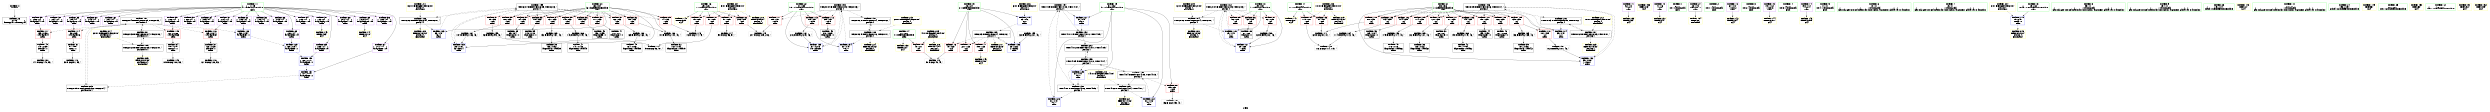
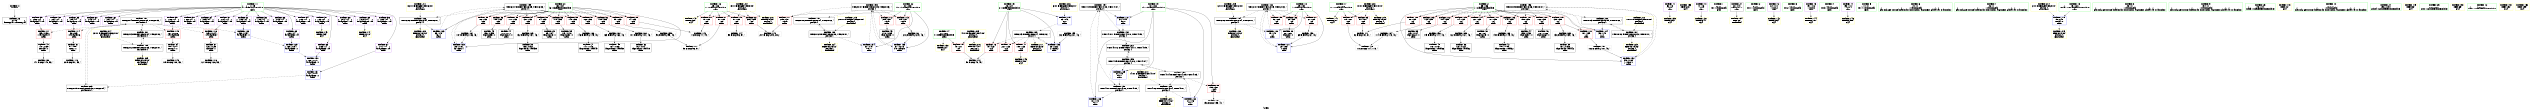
  digraph {
    label=SVFG
    node [color=black shape=record]
    edge [style=solid]
    n1 [color=grey label="{NodeID: 0\nNullPtr}"]
    n2 [label="{NodeID: 26\n2\<--3\ndummyVal\<--dummyVal\n}"]
    n3 [color=grey label="{NodeID: 180\n141 = cmp(140, 93, )\n}"]
    n4 [color=red label="{NodeID: 97\n162\<--33\n\<--i6\nmain\n}"]
    n5 [color=grey label="{NodeID: 162\n163 = Binary(162, 46, )\n}"]
    n6 [label="{NodeID: 45\n164\<--163\nidxprom60\<--add59\nmain\n}"]
    n7 [color=green label="{NodeID: 14\n21\<--22\nt\<--t_field_insensitive\nmain\n}"]
    n8 [color=red label="{NodeID: 75\n49\<--21\n\<--t\nmain\n}"]
    n9 [color=yellow label="{NodeID: 138\nAPARM(21)\nCS[]}" style=double]
    n10 [color=grey label="{NodeID: 172\n50 = cmp(48, 49, )\n}"]
    n11 [label="{NodeID: 194\nMR_14V_9 = PHI(MR_14V_8, MR_14V_7, )\npts\{32 \}\n}"]
    n12 [color=blue label="{NodeID: 127\n31\<--40\nok\<--\nmain\n}"]
    n13 [label="{NodeID: 192\nMR_14V_11 = PHI(MR_14V_10, MR_14V_9, )\npts\{32 \}\n}"]
    n14 [label="{NodeID: 202\nMR_14V_12 = PHI(MR_14V_11, MR_14V_5, )\npts\{32 \}\n}"]
    n15 [label="{NodeID: 195\nMR_14V_5 = PHI(MR_14V_12, MR_14V_4, )\npts\{32 \}\n}"]
    n16 [color=red label="{NodeID: 111\n205\<--37\n\<--i79\nmain\n}"]
    n17 [color=grey label="{NodeID: 179\n207 = cmp(205, 206, )\n}"]
    n18 [label="{NodeID: 28\n61\<--60\nidxprom\<--\nmain\n}"]
    n19 [color=yellow label="{NodeID: 208\n10V_1 = ENCHI(MR_10V_0)\npts\{28 \}\nFun[main]}" style=double]
    n20 [color=red label="{NodeID: 83\n81\<--27\n\<--m\nmain\n}"]
    n21 [color=red label="{NodeID: 84\n115\<--27\n\<--m\nmain\n}"]
    n22 [color=yellow label="{NodeID: 219\nRETMU(10V_1)\npts\{28 \}\nFun[main]}" style=double]
    n23 [color=grey label="{NodeID: 171\n82 = cmp(80, 81, )\n}"]
    n24 [color=grey label="{NodeID: 178\n116 = cmp(114, 115, )\n}"]
    n25 [color=blue label="{NodeID: 125\n31\<--40\nok\<--\nmain\n}"]
    n26 [label="{NodeID: 190\nMR_14V_7 = PHI(MR_14V_6, MR_14V_5, )\npts\{32 \}\n}"]
    n27 [color=blue label="{NodeID: 126\n31\<--40\nok\<--\nmain\n}"]
    n28 [label="{NodeID: 42\n151\<--150\nidxprom53\<--add52\nmain\n}"]
    n29 [color=yellow label="{NodeID: 222\nRETMU(16V_2)\npts\{34 \}\nFun[main]}" style=double]
    n30 [color=yellow label="{NodeID: 139\nAPARM(52)\nCS[]}" style=double]
    n31 [color=purple label="{NodeID: 56\n120\<--4\narrayidx31\<--a\nmain\n}"]
    n32 [color=yellow label="{NodeID: 153\nARet(213)\nCS[]}" style=double]
    n33 [color=purple label="{NodeID: 70\n41\<--6\n\<--.str\nmain\n}"]
    n34 [color=yellow label="{NodeID: 137\nAPARM(41)\nCS[]}" style=double]
    n35 [color=grey label="{NodeID: 167\n187 = Binary(186, 46, )\n}"]
    n36 [color=blue label="{NodeID: 133\n33\<--187\ni6\<--inc74\nmain\n}"]
    n37 [label="{NodeID: 199\nMR_16V_4 = PHI(MR_16V_5, MR_16V_3, )\npts\{34 \}\n}"]
    n38 [color=red label="{NodeID: 98\n171\<--33\n\<--i6\nmain\n}"]
    n39 [color=red label="{NodeID: 99\n186\<--33\n\<--i6\nmain\n}"]
    n40 [label="{NodeID: 186\nMR_16V_2 = PHI(MR_16V_4, MR_16V_1, )\npts\{34 \}\n}"]
    n41 [color=red label="{NodeID: 89\n74\<--33\n\<--i6\nmain\n}"]
    n42 [color=red label="{NodeID: 90\n84\<--33\n\<--i6\nmain\n}"]
    n43 [color=red label="{NodeID: 91\n95\<--33\n\<--i6\nmain\n}"]
    n44 [color=red label="{NodeID: 92\n100\<--33\n\<--i6\nmain\n}"]
    n45 [color=red label="{NodeID: 93\n118\<--33\n\<--i6\nmain\n}"]
    n46 [color=red label="{NodeID: 94\n131\<--33\n\<--i6\nmain\n}"]
    n47 [color=red label="{NodeID: 95\n145\<--33\n\<--i6\nmain\n}"]
    n48 [color=red label="{NodeID: 96\n155\<--33\n\<--i6\nmain\n}"]
    n49 [color=green label="{NodeID: 1\n6\<--1\n.str\<--dummyObj\nGlob }"]
    n50 [color=grey label="{NodeID: 181\n196 = cmp(195, 40, )\n}"]
    n51 [label="{NodeID: 47\n172\<--171\nidxprom64\<--\nmain\n}"]
    n52 [color=green label="{NodeID: 15\n23\<--24\nc\<--c_field_insensitive\nmain\n}"]
    n53 [color=red label="{NodeID: 76\n48\<--23\n\<--c\nmain\n}"]
    n54 [color=red label="{NodeID: 77\n190\<--23\n\<--c\nmain\n}"]
    n55 [color=red label="{NodeID: 78\n221\<--23\n\<--c\nmain\n}"]
    n56 [color=blue label="{NodeID: 119\n23\<--46\nc\<--\nmain\n}"]
    n57 [color=blue label="{NodeID: 136\n23\<--222\nc\<--inc92\nmain\n}"]
    n58 [color=yellow label="{NodeID: 145\nAPARM(190)\nCS[]}" style=double]
    n59 [label="{NodeID: 183\nMR_6V_3 = PHI(MR_6V_4, MR_6V_2, )\npts\{24 \}\n}"]
    n60 [color=grey label="{NodeID: 159\n222 = Binary(221, 46, )\n}"]
    n61 [color=yellow label="{NodeID: 217\nRETMU(6V_3)\npts\{24 \}\nFun[main]}" style=double]
    n62 [label="{NodeID: 198\nMR_14V_4 = PHI(MR_14V_5, MR_14V_3, )\npts\{32 \}\n}"]
    n63 [label="{NodeID: 185\nMR_14V_2 = PHI(MR_14V_4, MR_14V_1, )\npts\{32 \}\n}"]
    n64 [color=red label="{NodeID: 88\n195\<--31\n\<--ok\nmain\n}"]
    n65 [color=blue label="{NodeID: 122\n31\<--46\nok\<--\nmain\n}"]
    n66 [color=yellow label="{NodeID: 221\nRETMU(14V_2)\npts\{32 \}\nFun[main]}" style=double]
    n67 [color=red label="{NodeID: 112\n209\<--37\n\<--i79\nmain\n}"]
    n68 [label="{NodeID: 49\n210\<--209\nidxprom83\<--\nmain\n}"]
    n69 [label="{NodeID: 29\n85\<--84\nidxprom13\<--\nmain\n}"]
    n70 [color=yellow label="{NodeID: 209\n12V_1 = ENCHI(MR_12V_0)\npts\{30 \}\nFun[main]}" style=double]
    n71 [label="{NodeID: 184\nMR_12V_2 = PHI(MR_12V_4, MR_12V_1, )\npts\{30 \}\n}"]
    n72 [color=blue label="{NodeID: 120\n29\<--40\ni\<--\nmain\n}"]
    n73 [color=yellow label="{NodeID: 220\nRETMU(12V_2)\npts\{30 \}\nFun[main]}" style=double]
    n74 [label="{NodeID: 182\nMR_12V_4 = PHI(MR_12V_5, MR_12V_3, )\npts\{30 \}\n}"]
    n75 [label="{NodeID: 43\n156\<--155\nidxprom55\<--\nmain\n}"]
    n76 [color=yellow label="{NodeID: 223\nRETMU(18V_2)\npts\{36 \}\nFun[main]}" style=double]
    n77 [color=yellow label="{NodeID: 140\nAPARM(25)\nCS[]}" style=double]
    n78 [color=purple label="{NodeID: 57\n124\<--4\narrayidx34\<--a\nmain\n}"]
    n79 [color=red label="{NodeID: 116\n125\<--124\n\<--arrayidx34\nmain\n}"]
    n80 [label="{NodeID: 37\n126\<--125\nconv35\<--\nmain\n}"]
    n81 [color=grey label="{NodeID: 176\n127 = cmp(126, 93, )\n}"]
    n82 [color=yellow label="{NodeID: 154\nFRet(18)\nFun[main]}" style=double]
    n83 [color=purple label="{NodeID: 71\n52\<--8\n\<--.str.1\nmain\n}"]
    n84 [color=grey label="{NodeID: 168\n150 = Binary(149, 46, )\n}"]
    n85 [color=red label="{NodeID: 85\n56\<--29\n\<--i\nmain\n}"]
    n86 [color=grey label="{NodeID: 174\n58 = cmp(56, 57, )\n}"]
    n87 [color=green label="{NodeID: 2\n8\<--1\n.str.1\<--dummyObj\nGlob }"]
    n88 [color=red label="{NodeID: 86\n60\<--29\n\<--i\nmain\n}"]
    n89 [color=red label="{NodeID: 87\n67\<--29\n\<--i\nmain\n}"]
    n90 [color=blue label="{NodeID: 121\n29\<--68\ni\<--inc\nmain\n}"]
    n91 [color=grey label="{NodeID: 158\n68 = Binary(67, 46, )\n}"]
    n92 [color=green label="{NodeID: 16\n25\<--26\nn\<--n_field_insensitive\nmain\n}"]
    n93 [color=red label="{NodeID: 79\n57\<--25\n\<--n\nmain\n}"]
    n94 [color=red label="{NodeID: 80\n75\<--25\n\<--n\nmain\n}"]
    n95 [color=red label="{NodeID: 81\n97\<--25\n\<--n\nmain\n}"]
    n96 [color=red label="{NodeID: 82\n206\<--25\n\<--n\nmain\n}"]
    n97 [color=grey label="{NodeID: 173\n76 = cmp(74, 75, )\n}"]
    n98 [color=grey label="{NodeID: 177\n98 = cmp(96, 97, )\n}"]
    n99 [label="{NodeID: 196\nMR_18V_5 = PHI(MR_18V_6, MR_18V_4, )\npts\{36 \}\n}"]
    n100 [color=red label="{NodeID: 100\n80\<--35\n\<--j\nmain\n}"]
    n101 [color=red label="{NodeID: 101\n87\<--35\n\<--j\nmain\n}"]
    n102 [color=red label="{NodeID: 102\n104\<--35\n\<--j\nmain\n}"]
    n103 [color=red label="{NodeID: 103\n113\<--35\n\<--j\nmain\n}"]
    n104 [color=red label="{NodeID: 104\n121\<--35\n\<--j\nmain\n}"]
    n105 [color=red label="{NodeID: 105\n135\<--35\n\<--j\nmain\n}"]
    n106 [color=red label="{NodeID: 106\n149\<--35\n\<--j\nmain\n}"]
    n107 [color=red label="{NodeID: 107\n158\<--35\n\<--j\nmain\n}"]
    n108 [color=red label="{NodeID: 108\n166\<--35\n\<--j\nmain\n}"]
    n109 [color=red label="{NodeID: 109\n174\<--35\n\<--j\nmain\n}"]
    n110 [color=red label="{NodeID: 110\n181\<--35\n\<--j\nmain\n}"]
    n111 [color=blue label="{NodeID: 132\n35\<--182\nj\<--inc71\nmain\n}"]
    n112 [label="{NodeID: 200\nMR_18V_3 = PHI(MR_18V_5, MR_18V_2, )\npts\{36 \}\n}"]
    n113 [label="{NodeID: 30\n88\<--87\nidxprom15\<--\nmain\n}"]
    n114 [label="{NodeID: 33\n105\<--104\nidxprom22\<--\nmain\n}"]
    n115 [color=grey label="{NodeID: 164\n114 = Binary(113, 46, )\n}"]
    n116 [color=grey label="{NodeID: 165\n122 = Binary(121, 46, )\n}"]
    n117 [color=grey label="{NodeID: 169\n136 = Binary(135, 46, )\n}"]
    n118 [label="{NodeID: 44\n159\<--158\nidxprom57\<--\nmain\n}"]
    n119 [label="{NodeID: 46\n167\<--166\nidxprom62\<--\nmain\n}"]
    n120 [color=grey label="{NodeID: 156\n175 = Binary(174, 46, )\n}"]
    n121 [color=grey label="{NodeID: 157\n182 = Binary(181, 46, )\n}"]
    n122 [label="{NodeID: 187\nMR_18V_2 = PHI(MR_18V_3, MR_18V_1, )\npts\{36 \}\n}"]
    n123 [color=blue label="{NodeID: 124\n35\<--40\nj\<--\nmain\n}"]
    n124 [label="{NodeID: 36\n123\<--122\nidxprom33\<--add32\nmain\n}"]
    n125 [label="{NodeID: 39\n137\<--136\nidxprom43\<--add42\nmain\n}"]
    n126 [label="{NodeID: 48\n176\<--175\nidxprom67\<--add66\nmain\n}"]
    n127 [color=red label="{NodeID: 113\n215\<--37\n\<--i79\nmain\n}"]
    n128 [color=grey label="{NodeID: 161\n216 = Binary(215, 46, )\n}"]
    n129 [color=blue label="{NodeID: 135\n37\<--216\ni79\<--inc88\nmain\n}"]
    n130 [label="{NodeID: 193\nMR_20V_4 = PHI(MR_20V_5, MR_20V_3, )\npts\{38 \}\n}"]
    n131 [color=yellow label="{NodeID: 210\n14V_1 = ENCHI(MR_14V_0)\npts\{32 \}\nFun[main]}" style=double]
    n132 [color=yellow label="{NodeID: 224\nRETMU(20V_2)\npts\{38 \}\nFun[main]}" style=double]
    n133 [color=yellow label="{NodeID: 141\nAPARM(27)\nCS[]}" style=double]
    n134 [color=purple label="{NodeID: 58\n134\<--4\narrayidx41\<--a\nmain\n}"]
    n135 [color=grey label="{NodeID: 155\n96 = Binary(95, 46, )\n}"]
    n136 [color=purple label="{NodeID: 72\n64\<--10\n\<--.str.2\nmain\n}"]
    n137 [color=yellow label="{NodeID: 142\nAPARM(64)\nCS[]}" style=double]
    n138 [color=green label="{NodeID: 3\n10\<--1\n.str.2\<--dummyObj\nGlob }"]
    n139 [color=green label="{NodeID: 17\n27\<--28\nm\<--m_field_insensitive\nmain\n}"]
    n140 [label="{NodeID: 197\nMR_22V_4 = PHI(MR_22V_9, MR_22V_3, )\npts\{50000 \}\n}"]
    n141 [color=red label="{NodeID: 114\n90\<--89\n\<--arrayidx16\nmain\n}"]
    n142 [color=red label="{NodeID: 115\n107\<--106\n\<--arrayidx23\nmain\n}"]
    n143 [color=red label="{NodeID: 117\n139\<--138\n\<--arrayidx44\nmain\n}"]
    n144 [color=blue label="{NodeID: 128\n152\<--154\narrayidx54\<--\nmain\n}"]
    n145 [label="{NodeID: 201\nMR_22V_3 = PHI(MR_22V_4, MR_22V_2, )\npts\{50000 \}\n}"]
    n146 [label="{NodeID: 203\nMR_22V_9 = PHI(MR_22V_8, MR_22V_4, )\npts\{50000 \}\n}"]
    n147 [label="{NodeID: 31\n91\<--90\nconv\<--\nmain\n}"]
    n148 [label="{NodeID: 34\n108\<--107\nconv24\<--\nmain\n}"]
    n149 [label="{NodeID: 40\n140\<--139\nconv45\<--\nmain\n}"]
    n150 [color=blue label="{NodeID: 129\n160\<--154\narrayidx58\<--\nmain\n}"]
    n151 [label="{NodeID: 189\nMR_22V_2 = PHI(MR_22V_3, MR_22V_1, )\npts\{50000 \}\n}"]
    n152 [color=grey label="{NodeID: 170\n92 = cmp(91, 93, )\n}"]
    n153 [color=grey label="{NodeID: 175\n109 = cmp(108, 93, )\n}"]
    n154 [color=blue label="{NodeID: 130\n168\<--170\narrayidx63\<--\nmain\n}"]
    n155 [color=yellow label="{NodeID: 225\nRETMU(22V_2)\npts\{50000 \}\nFun[main]}" style=double]
    n156 [color=yellow label="{NodeID: 211\n16V_1 = ENCHI(MR_16V_0)\npts\{34 \}\nFun[main]}" style=double]
    n157 [color=blue label="{NodeID: 123\n33\<--40\ni6\<--\nmain\n}"]
    n158 [color=blue label="{NodeID: 131\n177\<--170\narrayidx68\<--\nmain\n}"]
    n159 [color=purple label="{NodeID: 59\n138\<--4\narrayidx44\<--a\nmain\n}"]
    n160 [color=purple label="{NodeID: 73\n191\<--12\n\<--.str.3\nmain\n}"]
    n161 [color=yellow label="{NodeID: 144\nAPARM(191)\nCS[]}" style=double]
    n162 [color=green label="{NodeID: 4\n12\<--1\n.str.3\<--dummyObj\nGlob }"]
    n163 [color=green label="{NodeID: 18\n29\<--30\ni\<--i_field_insensitive\nmain\n}"]
    n164 [label="{NodeID: 32\n102\<--101\nidxprom20\<--add19\nmain\n}"]
    n165 [color=yellow label="{NodeID: 212\n18V_1 = ENCHI(MR_18V_0)\npts\{36 \}\nFun[main]}" style=double]
    n166 [color=yellow label="{NodeID: 143\nAPARM(63)\nCS[]}" style=double]
    n167 [color=purple label="{NodeID: 60\n148\<--4\narrayidx51\<--a\nmain\n}"]
    n168 [color=purple label="{NodeID: 74\n198\<--14\n\<--.str.4\nmain\n}"]
    n169 [color=yellow label="{NodeID: 146\nAPARM(198)\nCS[]}" style=double]
    n170 [color=green label="{NodeID: 5\n14\<--1\n.str.4\<--dummyObj\nGlob }"]
    n171 [color=green label="{NodeID: 19\n31\<--32\nok\<--ok_field_insensitive\nmain\n}"]
    n172 [color=grey label="{NodeID: 160\n101 = Binary(100, 46, )\n}"]
    n173 [label="{NodeID: 35\n119\<--118\nidxprom30\<--\nmain\n}"]
    n174 [color=grey label="{NodeID: 163\n132 = Binary(131, 46, )\n}"]
    n175 [color=grey label="{NodeID: 166\n146 = Binary(145, 46, )\n}"]
    n176 [label="{NodeID: 38\n133\<--132\nidxprom40\<--add39\nmain\n}"]
    n177 [label="{NodeID: 41\n147\<--146\nidxprom50\<--add49\nmain\n}"]
    n178 [color=yellow label="{NodeID: 213\n20V_1 = ENCHI(MR_20V_0)\npts\{38 \}\nFun[main]}" style=double]
    n179 [label="{NodeID: 188\nMR_20V_2 = PHI(MR_20V_6, MR_20V_1, )\npts\{38 \}\n}"]
    n180 [color=blue label="{NodeID: 134\n37\<--40\ni79\<--\nmain\n}"]
    n181 [label="{NodeID: 191\nMR_20V_6 = PHI(MR_20V_4, MR_20V_2, )\npts\{38 \}\n}"]
    n182 [color=purple label="{NodeID: 61\n152\<--4\narrayidx54\<--a\nmain\n}"]
    n183 [color=green label="{NodeID: 6\n40\<--1\n\<--dummyObj\nCan only get source location for instruction, argument, global var or function.}"]
    n184 [color=green label="{NodeID: 20\n33\<--34\ni6\<--i6_field_insensitive\nmain\n}"]
    n185 [color=yellow label="{NodeID: 214\n22V_1 = ENCHI(MR_22V_0)\npts\{50000 \}\nFun[main]}" style=double]
    n186 [color=purple label="{NodeID: 62\n157\<--4\narrayidx56\<--a\nmain\n}"]
    n187 [color=green label="{NodeID: 7\n46\<--1\n\<--dummyObj\nCan only get source location for instruction, argument, global var or function.}"]
    n188 [color=green label="{NodeID: 21\n35\<--36\nj\<--j_field_insensitive\nmain\n}"]
    n189 [color=blue label="{NodeID: 118\n19\<--40\nretval\<--\nmain\n}"]
    n190 [color=yellow label="{NodeID: 215\nRETMU(2V_2)\npts\{20 \}\nFun[main]}" style=double]
    n191 [color=purple label="{NodeID: 63\n160\<--4\narrayidx58\<--a\nmain\n}"]
    n192 [color=green label="{NodeID: 8\n93\<--1\n\<--dummyObj\nCan only get source location for instruction, argument, global var or function.}"]
    n193 [color=green label="{NodeID: 22\n37\<--38\ni79\<--i79_field_insensitive\nmain\n}"]
    n194 [color=yellow label="{NodeID: 216\nRETMU(4V_1)\npts\{22 \}\nFun[main]}" style=double]
    n195 [color=purple label="{NodeID: 50\n62\<--4\narrayidx\<--a\nmain\n}"]
    n196 [color=yellow label="{NodeID: 147\nAPARM(212)\nCS[]}" style=double]
    n197 [color=purple label="{NodeID: 64\n165\<--4\narrayidx61\<--a\nmain\n}"]
    n198 [color=green label="{NodeID: 9\n154\<--1\n\<--dummyObj\nCan only get source location for instruction, argument, global var or function.}"]
    n199 [color=green label="{NodeID: 23\n43\<--44\nscanf\<--scanf_field_insensitive\n}"]
    n200 [color=purple label="{NodeID: 51\n63\<--4\narraydecay\<--a\nmain\n}"]
    n201 [color=yellow label="{NodeID: 148\nARet(42)\nCS[]}" style=double]
    n202 [color=purple label="{NodeID: 65\n168\<--4\narrayidx63\<--a\nmain\n}"]
    n203 [color=green label="{NodeID: 10\n170\<--1\n\<--dummyObj\nCan only get source location for instruction, argument, global var or function.}"]
    n204 [color=green label="{NodeID: 24\n193\<--194\nprintf\<--printf_field_insensitive\n}"]
    n205 [color=yellow label="{NodeID: 204\n2V_1 = ENCHI(MR_2V_0)\npts\{20 \}\nFun[main]}" style=double]
    n206 [color=yellow label="{NodeID: 218\nRETMU(8V_1)\npts\{26 \}\nFun[main]}" style=double]
    n207 [color=purple label="{NodeID: 52\n86\<--4\narrayidx14\<--a\nmain\n}"]
    n208 [color=yellow label="{NodeID: 149\nARet(53)\nCS[]}" style=double]
    n209 [color=purple label="{NodeID: 66\n173\<--4\narrayidx65\<--a\nmain\n}"]
    n210 [color=green label="{NodeID: 11\n4\<--5\na\<--a_field_insensitive\nGlob }"]
    n211 [color=purple label="{NodeID: 53\n89\<--4\narrayidx16\<--a\nmain\n}"]
    n212 [color=purple label="{NodeID: 54\n103\<--4\narrayidx21\<--a\nmain\n}"]
    n213 [color=purple label="{NodeID: 55\n106\<--4\narrayidx23\<--a\nmain\n}"]
    n214 [color=purple label="{NodeID: 67\n177\<--4\narrayidx68\<--a\nmain\n}"]
    n215 [color=purple label="{NodeID: 68\n211\<--4\narrayidx84\<--a\nmain\n}"]
    n216 [color=purple label="{NodeID: 69\n212\<--4\narraydecay85\<--a\nmain\n}"]
    n217 [color=green label="{NodeID: 25\n200\<--201\nputs\<--puts_field_insensitive\n}"]
    n218 [color=yellow label="{NodeID: 205\n4V_1 = ENCHI(MR_4V_0)\npts\{22 \}\nFun[main]}" style=double]
    n219 [color=yellow label="{NodeID: 150\nARet(65)\nCS[]}" style=double]
    n220 [color=green label="{NodeID: 12\n16\<--17\nmain\<--main_field_insensitive\n}"]
    n221 [color=yellow label="{NodeID: 206\n6V_1 = ENCHI(MR_6V_0)\npts\{24 \}\nFun[main]}" style=double]
    n222 [color=yellow label="{NodeID: 151\nARet(192)\nCS[]}" style=double]
    n223 [color=green label="{NodeID: 13\n19\<--20\nretval\<--retval_field_insensitive\nmain\n}"]
    n224 [label="{NodeID: 27\n18\<--40\nmain_ret\<--\nmain\n}"]
    n225 [color=yellow label="{NodeID: 207\n8V_1 = ENCHI(MR_8V_0)\npts\{26 \}\nFun[main]}" style=double]
    n226 [color=yellow label="{NodeID: 152\nARet(199)\nCS[]}" style=double]
    n1 -> n2
    n4 -> n5
    n5 -> n6
    n7 -> n8
    n7 -> n9 [style=dashed]
    n8 -> n10
    n11 -> n12 [style=dashed]
    n11 -> n13 [style=dashed]
    n12 -> n13 [style=dashed]
    n13 -> n14 [style=dashed]
    n14 -> n15 [style=dashed]
    n15 -> n14 [style=dashed]
    n15 -> n25 [style=dashed]
    n15 -> n26 [style=dashed]
    n15 -> n62 [style=dashed]
    n16 -> n17
    n19 -> n20 [style=dashed]
    n19 -> n21 [style=dashed]
    n19 -> n22 [style=dashed]
    n20 -> n23
    n21 -> n24
    n25 -> n26 [style=dashed]
    n26 -> n11 [style=dashed]
    n26 -> n27 [style=dashed]
    n27 -> n11 [style=dashed]
    n33 -> n34
    n35 -> n36
    n36 -> n37 [style=dashed]
    n37 -> n4 [style=dashed]
    n37 -> n36 [style=dashed]
    n37 -> n38 [style=dashed]
    n37 -> n39 [style=dashed]
    n37 -> n40 [style=dashed]
    n37 -> n41 [style=dashed]
    n37 -> n42 [style=dashed]
    n37 -> n43 [style=dashed]
    n37 -> n44 [style=dashed]
    n37 -> n45 [style=dashed]
    n37 -> n46 [style=dashed]
    n37 -> n47 [style=dashed]
    n37 -> n48 [style=dashed]
    n38 -> n51
    n39 -> n35
    n40 -> n29 [style=dashed]
    n40 -> n157 [style=dashed]
    n41 -> n97
    n42 -> n69
    n43 -> n135
    n44 -> n172
    n45 -> n173
    n46 -> n174
    n47 -> n175
    n48 -> n75
    n52 -> n53
    n52 -> n54
    n52 -> n55
    n52 -> n56
    n52 -> n57
    n53 -> n10
    n54 -> n58
    n56 -> n59 [style=dashed]
    n57 -> n59 [style=dashed]
    n59 -> n53 [style=dashed]
    n59 -> n54 [style=dashed]
    n59 -> n55 [style=dashed]
    n59 -> n57 [style=dashed]
    n59 -> n61 [style=dashed]
    n60 -> n57
    n62 -> n15 [style=dashed]
    n62 -> n63 [style=dashed]
    n62 -> n64 [style=dashed]
    n63 -> n65 [style=dashed]
    n63 -> n66 [style=dashed]
    n64 -> n50
    n65 -> n62 [style=dashed]
    n67 -> n68
    n70 -> n71 [style=dashed]
    n71 -> n72 [style=dashed]
    n71 -> n73 [style=dashed]
    n72 -> n74 [style=dashed]
    n74 -> n71 [style=dashed]
    n74 -> n85 [style=dashed]
    n74 -> n88 [style=dashed]
    n74 -> n89 [style=dashed]
    n74 -> n90 [style=dashed]
    n78 -> n79
    n79 -> n80
    n80 -> n81
    n83 -> n30
    n84 -> n28
    n88 -> n18
    n89 -> n91
    n90 -> n74 [style=dashed]
    n91 -> n90
    n92 -> n77
    n92 -> n93
    n92 -> n94
    n92 -> n95
    n92 -> n96
    n93 -> n86
    n94 -> n97
    n95 -> n98
    n96 -> n17
    n99 -> n100 [style=dashed]
    n99 -> n101 [style=dashed]
    n99 -> n102 [style=dashed]
    n99 -> n103 [style=dashed]
    n99 -> n104 [style=dashed]
    n99 -> n105 [style=dashed]
    n99 -> n106 [style=dashed]
    n99 -> n107 [style=dashed]
    n99 -> n108 [style=dashed]
    n99 -> n109 [style=dashed]
    n99 -> n110 [style=dashed]
    n99 -> n111 [style=dashed]
    n99 -> n112 [style=dashed]
    n100 -> n23
    n101 -> n113
    n102 -> n114
    n103 -> n115
    n104 -> n116
    n105 -> n110
    n105 -> n117
    n106 -> n84
    n107 -> n118
    n108 -> n119
    n109 -> n120
    n110 -> n121
    n111 -> n99 [style=dashed]
    n112 -> n122 [style=dashed]
    n112 -> n123 [style=dashed]
    n115 -> n24
    n116 -> n124
    n117 -> n125
    n120 -> n126
    n121 -> n111
    n122 -> n76 [style=dashed]
    n122 -> n112 [style=dashed]
    n123 -> n99 [style=dashed]
    n127 -> n128
    n128 -> n129
    n129 -> n130 [style=dashed]
    n130 -> n16 [style=dashed]
    n130 -> n67 [style=dashed]
    n130 -> n127 [style=dashed]
    n130 -> n129 [style=dashed]
    n130 -> n181 [style=dashed]
    n131 -> n63 [style=dashed]
    n135 -> n98
    n136 -> n137
    n139 -> n20
    n139 -> n21
    n139 -> n133
    n140 -> n79 [style=dashed]
    n140 -> n141 [style=dashed]
    n140 -> n142 [style=dashed]
    n140 -> n143 [style=dashed]
    n140 -> n144 [style=dashed]
    n140 -> n145 [style=dashed]
    n140 -> n146 [style=dashed]
    n141 -> n147
    n142 -> n148
    n143 -> n149
    n144 -> n150 [style=dashed]
    n145 -> n140 [style=dashed]
    n145 -> n151 [style=dashed]
    n146 -> n140 [style=dashed]
    n147 -> n152
    n148 -> n153
    n149 -> n3
    n150 -> n154 [style=dashed]
    n151 -> n145 [style=dashed]
    n151 -> n155 [style=dashed]
    n154 -> n158 [style=dashed]
    n156 -> n40 [style=dashed]
    n157 -> n37 [style=dashed]
    n158 -> n146 [style=dashed]
    n159 -> n143
    n160 -> n161
    n163 -> n72
    n163 -> n85
    n163 -> n88
    n163 -> n89
    n163 -> n90
    n165 -> n122 [style=dashed]
    n168 -> n169
    n171 -> n12
    n171 -> n25
    n171 -> n27
    n171 -> n64
    n171 -> n65
    n172 -> n164
    n174 -> n176
    n175 -> n177
    n178 -> n179 [style=dashed]
    n179 -> n132 [style=dashed]
    n179 -> n180 [style=dashed]
    n179 -> n181 [style=dashed]
    n180 -> n130 [style=dashed]
    n181 -> n179 [style=dashed]
    n182 -> n144
    n184 -> n4
    n184 -> n36
    n184 -> n38
    n184 -> n39
    n184 -> n41
    n184 -> n42
-   n184 -> n172
+   n184 -> n43
    n184 -> n44
    n184 -> n45
    n184 -> n46
    n184 -> n47
    n184 -> n48
    n184 -> n157
    n185 -> n151 [style=dashed]
    n188 -> n100
    n188 -> n101
    n188 -> n102
    n188 -> n103
    n188 -> n104
    n188 -> n105
    n188 -> n106
    n188 -> n107
    n188 -> n108
    n188 -> n109
    n188 -> n111
    n188 -> n123
    n189 -> n190 [style=dashed]
    n191 -> n150
    n193 -> n16
    n193 -> n67
    n193 -> n127
    n193 -> n129
    n193 -> n180
    n200 -> n166
    n202 -> n154
    n205 -> n189 [style=dashed]
    n210 -> n31
    n210 -> n78
    n210 -> n134
    n210 -> n159
    n210 -> n167
    n210 -> n182
    n210 -> n186
    n210 -> n191
    n210 -> n195
    n210 -> n197
    n210 -> n200
    n210 -> n202
    n210 -> n207
    n210 -> n209
    n210 -> n211
    n210 -> n212
    n210 -> n213
    n210 -> n214
    n210 -> n215
    n210 -> n216
    n211 -> n141
    n213 -> n142
    n214 -> n158
    n216 -> n196
    n218 -> n8 [style=dashed]
    n218 -> n194 [style=dashed]
    n221 -> n56 [style=dashed]
    n223 -> n189
    n224 -> n82
    n225 -> n93 [style=dashed]
    n225 -> n94 [style=dashed]
    n225 -> n95 [style=dashed]
    n225 -> n96 [style=dashed]
    n225 -> n206 [style=dashed]
  }
